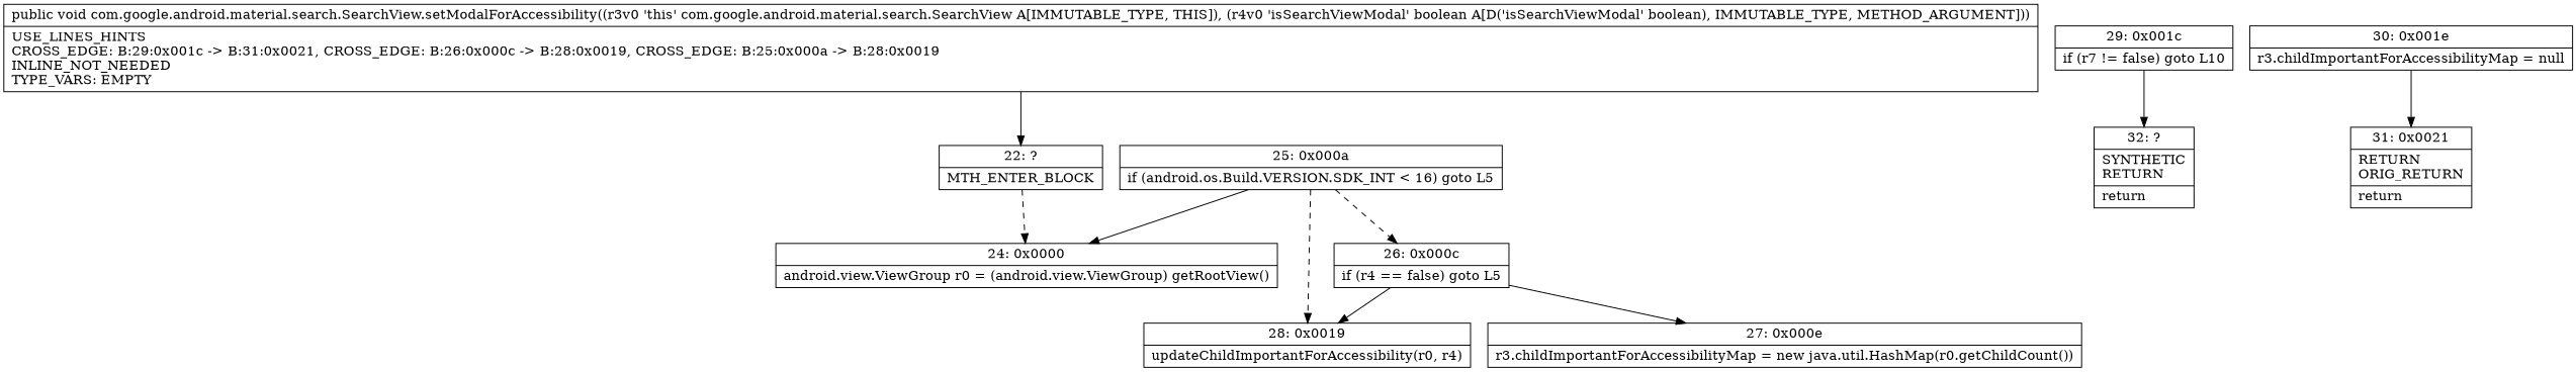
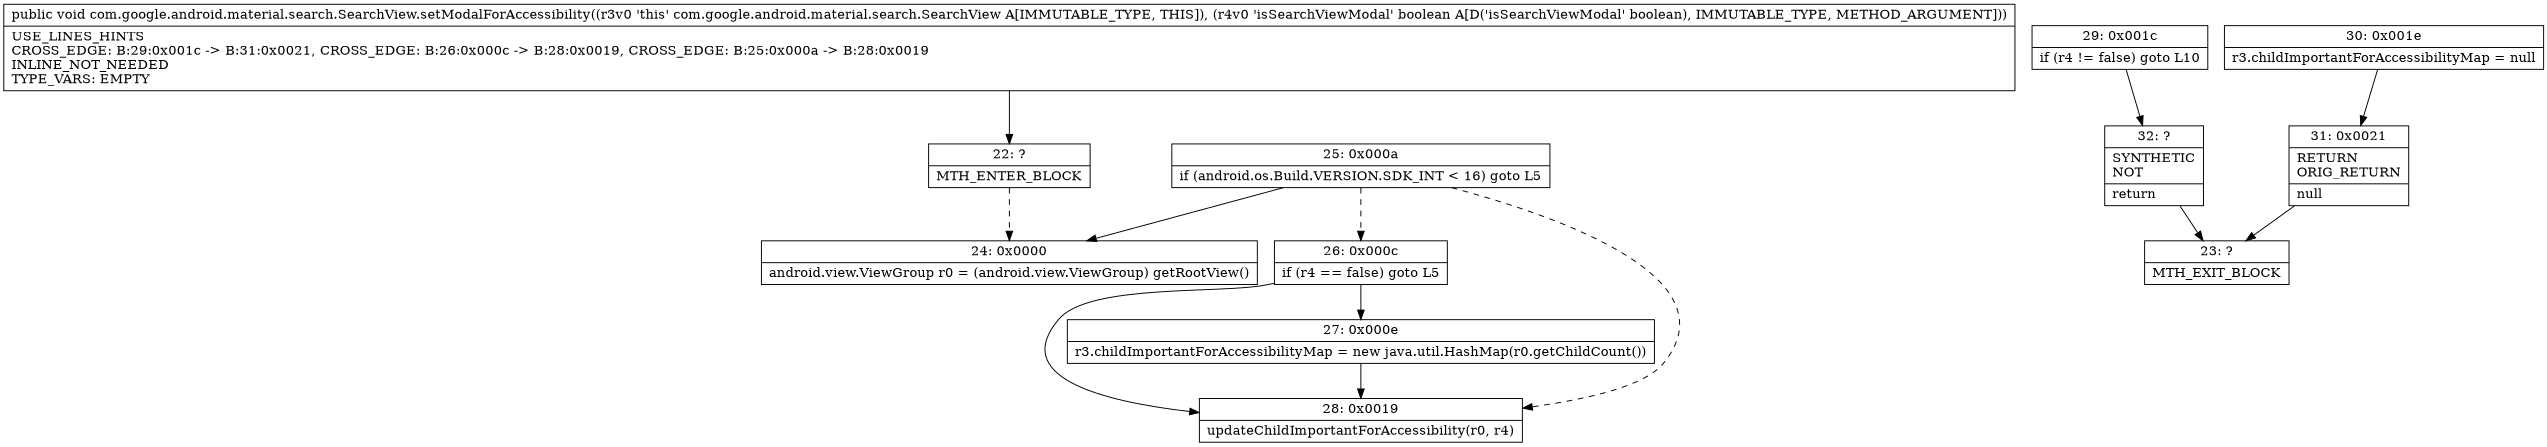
  digraph {
    node [shape=record]
    n1 [label="{22\:\ ?|MTH_ENTER_BLOCK\l}"]
    n2 [label="{24\:\ 0x0000|android.view.ViewGroup r0 = (android.view.ViewGroup) getRootView()\l}"]
    n3 [label="{25\:\ 0x000a|if (android.os.Build.VERSION.SDK_INT \< 16) goto L5\l}"]
    n4 [label="{26\:\ 0x000c|if (r4 == false) goto L5\l}"]
    n5 [label="{28\:\ 0x0019|updateChildImportantForAccessibility(r0, r4)\l}"]
    n6 [label="{27\:\ 0x000e|r3.childImportantForAccessibilityMap = new java.util.HashMap(r0.getChildCount())\l}"]
-   n7 [label="{29\:\ 0x001c|if (r7 != false) goto L10\l}"]
-   n8 [label="{32\:\ ?|SYNTHETIC\lRETURN\l|return\l}"]
+   n7 [label="{29\:\ 0x001c|if (r4 != false) goto L10\l}"]
+   n8 [label="{32\:\ ?|SYNTHETIC\lNOT\l|return\l}"]
    n9 [label="{30\:\ 0x001e|r3.childImportantForAccessibilityMap = null\l}"]
-   n10 [label="{31\:\ 0x0021|RETURN\lORIG_RETURN\l|return\l}"]
+   n10 [label="{31\:\ 0x0021|RETURN\lORIG_RETURN\l|null\l}"]
+   n11 [label="{23\:\ ?|MTH_EXIT_BLOCK\l}"]
    n12 [label="{public void com.google.android.material.search.SearchView.setModalForAccessibility((r3v0 'this' com.google.android.material.search.SearchView A[IMMUTABLE_TYPE, THIS]), (r4v0 'isSearchViewModal' boolean A[D('isSearchViewModal' boolean), IMMUTABLE_TYPE, METHOD_ARGUMENT]))  | USE_LINES_HINTS\lCROSS_EDGE: B:29:0x001c \-\> B:31:0x0021, CROSS_EDGE: B:26:0x000c \-\> B:28:0x0019, CROSS_EDGE: B:25:0x000a \-\> B:28:0x0019\lINLINE_NOT_NEEDED\lTYPE_VARS: EMPTY\l}"]
    n1 -> n2 [style=dashed]
    n3 -> n2
    n3 -> n4 [style=dashed]
    n3 -> n5 [style=dashed]
    n4 -> n5
    n4 -> n6 [style=solid]
+   n6 -> n5
    n7 -> n8
+   n8 -> n11
    n9 -> n10
+   n10 -> n11
    n12 -> n1
  }
